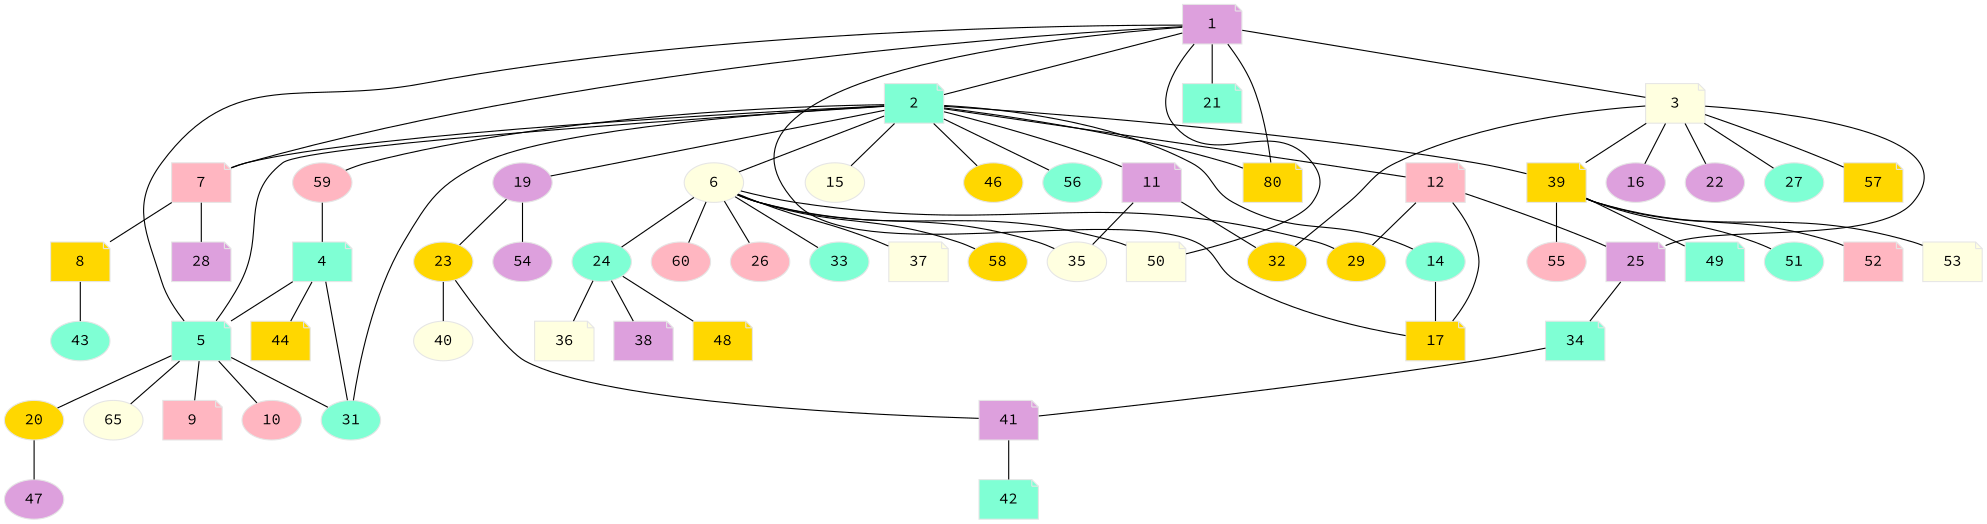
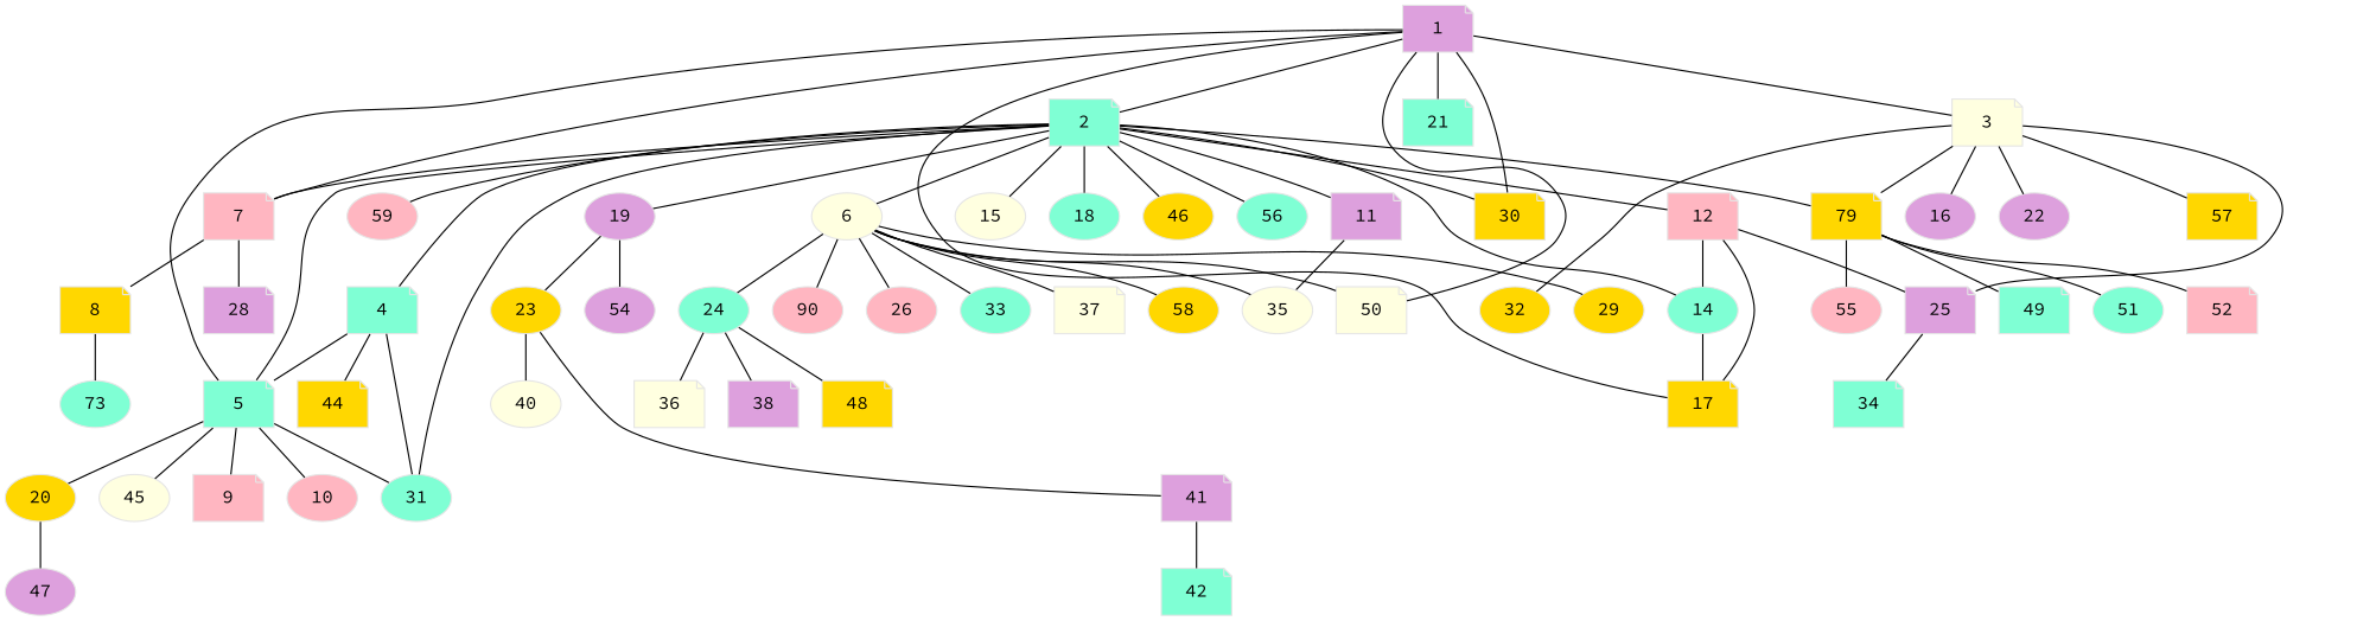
  graph {
    fontname="Source Code Pro"
    node [color=gray90 fillcolor=aquamarine fontname="Source Code Pro" shape=ellipse style=filled]
    edge [fontname="Source Code Pro" weight=1.0]
    1 [fillcolor=plum shape=note]
    2 [shape=note]
    3 [fillcolor=lightyellow shape=note]
    5 [shape=note]
    7 [fillcolor=lightpink shape=note]
    17 [fillcolor=gold shape=note]
    21 [shape=note]
-   30 [fillcolor=gold shape=note label=80]
+   30 [fillcolor=gold shape=note]
    50 [fillcolor=lightyellow shape=note]
    4 [shape=note]
    6 [fillcolor=lightyellow]
    11 [fillcolor=plum shape=note]
    12 [fillcolor=lightpink shape=note]
    14
    15 [fillcolor=lightyellow]
+   18
    19 [fillcolor=plum]
    31
-   39 [fillcolor=gold shape=note]
+   39 [fillcolor=gold shape=note label=79]
    46 [fillcolor=gold]
    56
    59 [fillcolor=lightpink]
    16 [fillcolor=plum]
    22 [fillcolor=plum]
    25 [fillcolor=plum shape=note]
-   27
    32 [fillcolor=gold]
    57 [fillcolor=gold shape=note]
    9 [fillcolor=lightpink shape=note]
    10 [fillcolor=lightpink]
    20 [fillcolor=gold]
-   45 [fillcolor=lightyellow label=65]
+   45 [fillcolor=lightyellow]
    8 [fillcolor=gold shape=note]
    28 [fillcolor=plum shape=note]
    44 [fillcolor=gold shape=note]
    24
    26 [fillcolor=lightpink]
    29 [fillcolor=gold]
    33
    35 [fillcolor=lightyellow]
    37 [fillcolor=lightyellow shape=note]
    58 [fillcolor=gold]
-   60 [fillcolor=lightpink]
+   60 [fillcolor=lightpink label=90]
    23 [fillcolor=gold]
    54 [fillcolor=plum]
    49 [shape=note]
    51
    52 [fillcolor=lightpink shape=note]
-   53 [fillcolor=lightyellow shape=note]
    55 [fillcolor=lightpink]
    34 [shape=note]
    47 [fillcolor=plum]
    36 [fillcolor=lightyellow shape=note]
    38 [fillcolor=plum shape=note]
    48 [fillcolor=gold shape=note]
-   43
+   43 [label=73]
    40 [fillcolor=lightyellow]
    41 [fillcolor=plum shape=note]
    42 [shape=note]
    1 -- 2
    1 -- 3
    1 -- 5
    1 -- 7
    1 -- 17
    1 -- 21
    1 -- 30 [weight=4.0]
    1 -- 50
    2 -- 5 [weight=2.0]
    2 -- 7
    2 -- 30
-   59 -- 4
+   2 -- 4
    2 -- 6
    2 -- 11 [weight=2.0]
    2 -- 12
    2 -- 14
    2 -- 15
+   2 -- 18
    2 -- 19
    2 -- 31
    2 -- 39
    2 -- 46
    2 -- 56
    2 -- 59
    3 -- 39
    3 -- 16
    3 -- 22
    3 -- 25
-   3 -- 27
    3 -- 32
    3 -- 57
    5 -- 31
    5 -- 9
    5 -- 10 [weight=2.0]
    5 -- 20
    5 -- 45
    7 -- 8
    7 -- 28
    4 -- 5
    4 -- 31
    4 -- 44
    6 -- 50
    6 -- 24
    6 -- 26
    6 -- 29 [weight=2.0]
    6 -- 33
    6 -- 35
    6 -- 37
    6 -- 58
    6 -- 60
-   11 -- 32
    11 -- 35 [weight=3.0]
    12 -- 17
    12 -- 25
-   12 -- 29 [weight=2.0]
+   12 -- 14 [weight=2.0]
    14 -- 17
    19 -- 23
    19 -- 54
    39 -- 49
    39 -- 51
    39 -- 52
-   39 -- 53
    39 -- 55
    25 -- 34
    20 -- 47
    8 -- 43
    24 -- 36
    24 -- 38
    24 -- 48
    23 -- 40
    23 -- 41
-   34 -- 41
    41 -- 42
  }
